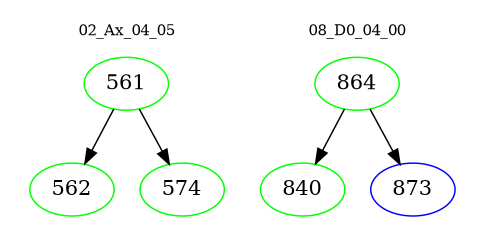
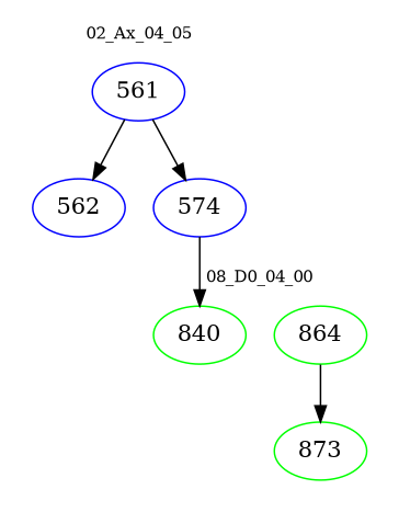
  digraph {
    node [color=blue]
    edge [color=black]
-   n1 [color=green label=561]
-   n2 [color=green label=562]
-   n3 [color=green label=574]
+   n1 [label=561]
+   n2 [label=562]
+   n3 [label=574]
    n4 [color=green label=864]
    n5 [color=green label=840]
-   n6 [label=873]
+   n6 [color=green label=873]
    subgraph cluster_1 {
      color=white
      fontsize=10
      label="02_Ax_04_05"
      n1
      n2
      n3
    }
    subgraph cluster_2 {
      color=white
      fontsize=10
      label="08_D0_04_00"
      n4
      n5
      n6
    }
    n1 -> n2
    n1 -> n3
-   n4 -> n5
+   n3 -> n5
    n4 -> n6
  }
